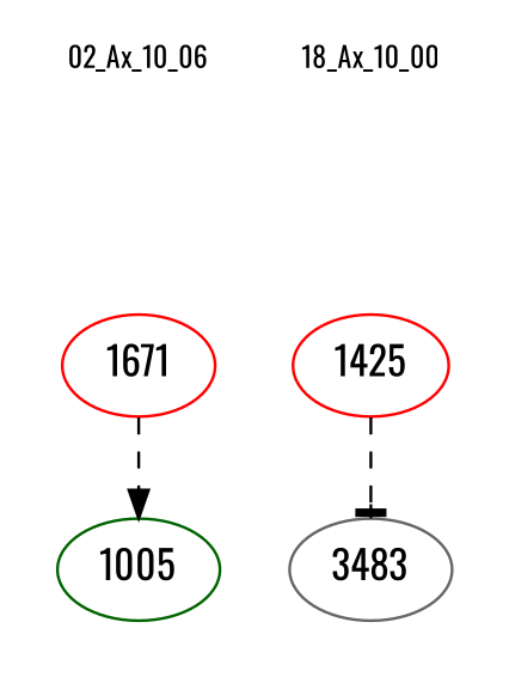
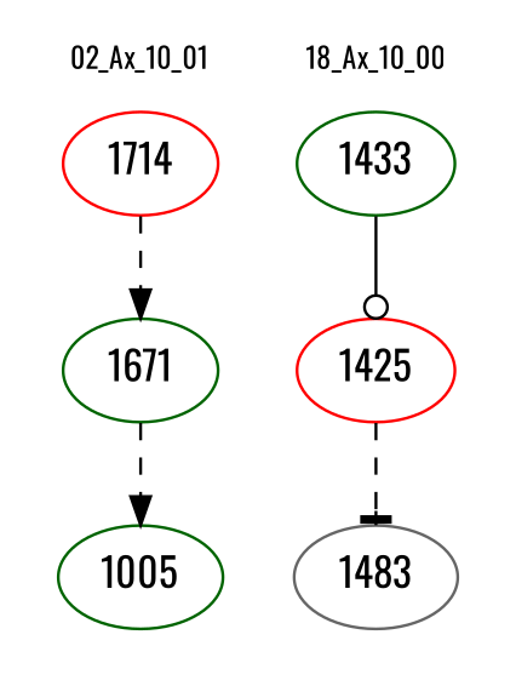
  digraph {
    fontname=Oswald
    node [color=red fontname=Oswald]
    edge [arrowhead=normal color=black fontname=Oswald style=dashed]
-   n2 [label=1671]
+   n1 [label=1714]
+   n2 [color=darkgreen label=1671]
    n3 [color=darkgreen label=1005]
+   n4 [color=darkgreen label=1433]
    n5 [label=1425]
-   n6 [color=gray40 label=3483]
+   n6 [color=gray40 label=1483]
    subgraph cluster_1 {
      color=white
      fontsize=10
-     label="02_Ax_10_06"
+     label="02_Ax_10_01"
+     n1
      n2
      n3
    }
    subgraph cluster_2 {
      color=white
      fontsize=10
      label="18_Ax_10_00"
+     n4
      n5
      n6
    }
+   n1 -> n2
    n2 -> n3
+   n4 -> n5 [arrowhead=odot style=solid]
    n5 -> n6 [arrowhead=tee]
  }
